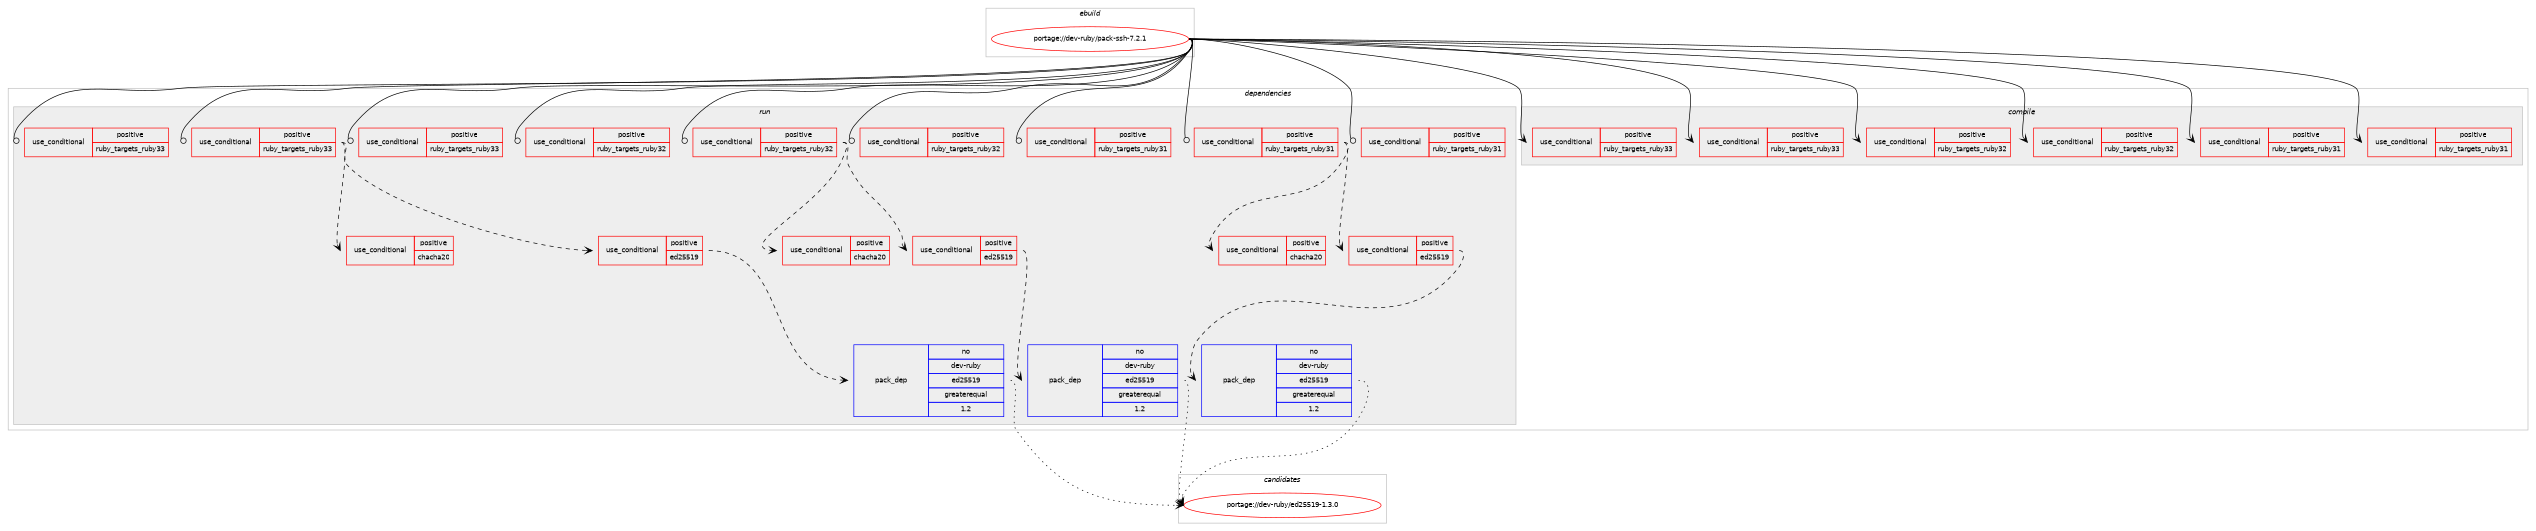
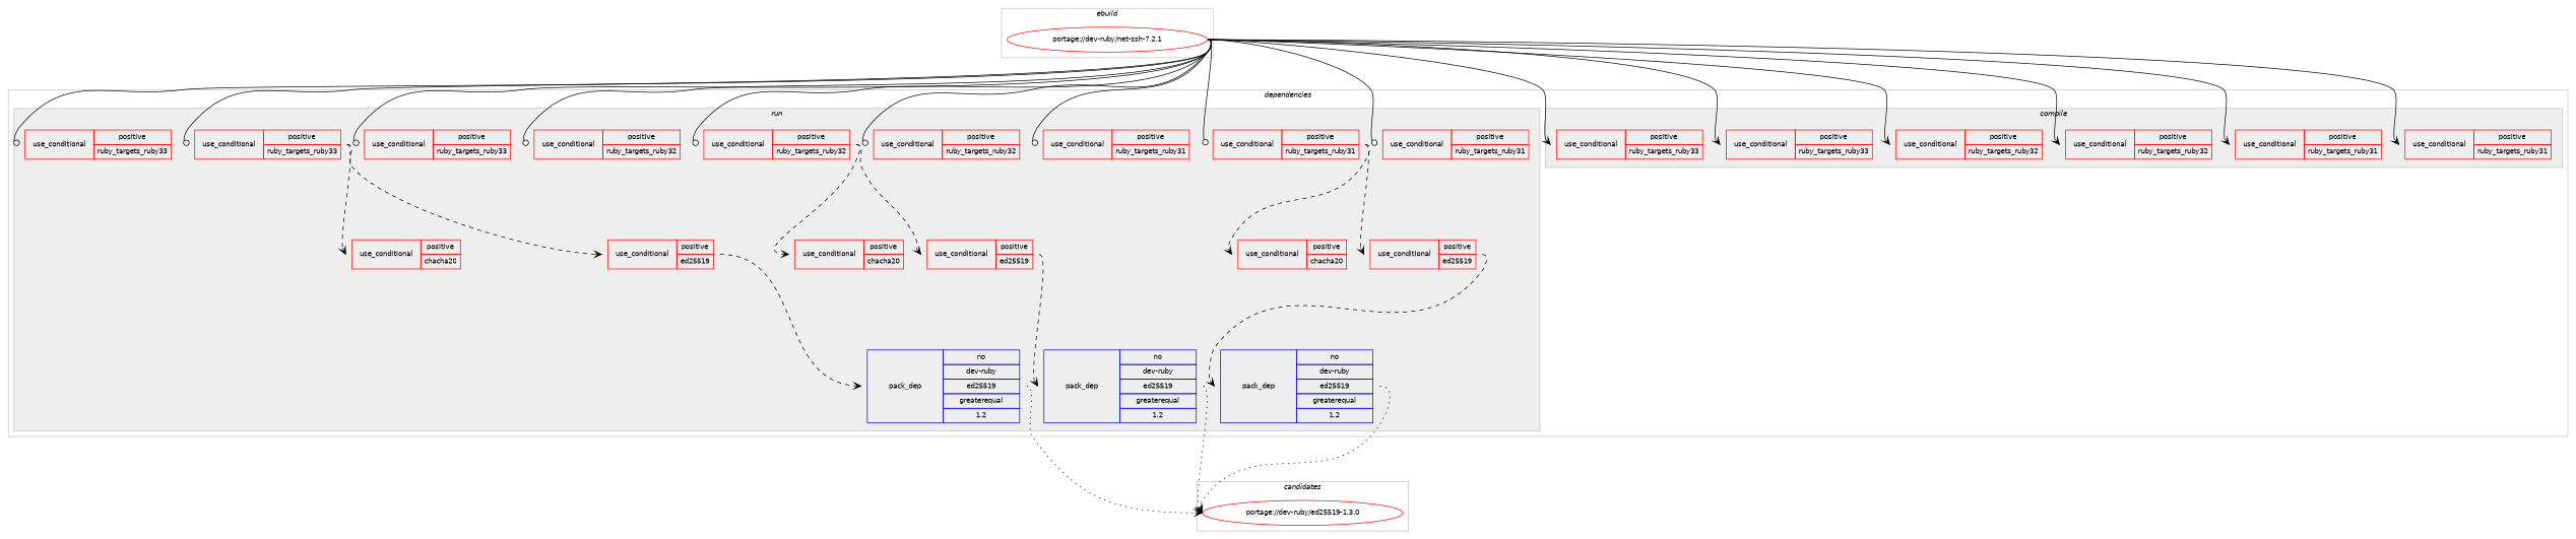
  digraph {
    compound=true
    concentrate=true
    fontname=Helvetica
    fontsize=10
    newrank=true
    rankdir=TB
    ranksep=1.5
    node [color=red fontname=Helvetica fontsize=10 shape=none]
    edge [arrowhead=vee headport=w style=solid tailport=e weight=20]
-   n1 [label="portage://dev-ruby/pack-ssh-7.2.1" width=4 shape=""]
+   n1 [label="portage://dev-ruby/net-ssh-7.2.1" width=4 shape=""]
    n2 [label=<<TABLE BORDER="0" CELLBORDER="1" CELLSPACING="0" CELLPADDING="4"><TR><TD ROWSPAN="3" CELLPADDING="10">use_conditional</TD></TR><TR><TD>positive</TD></TR><TR><TD>ruby_targets_ruby31</TD></TR></TABLE>>]
    n3 [label=<<TABLE BORDER="0" CELLBORDER="1" CELLSPACING="0" CELLPADDING="4"><TR><TD ROWSPAN="3" CELLPADDING="10">use_conditional</TD></TR><TR><TD>positive</TD></TR><TR><TD>ruby_targets_ruby31</TD></TR></TABLE>>]
    n4 [label=<<TABLE BORDER="0" CELLBORDER="1" CELLSPACING="0" CELLPADDING="4"><TR><TD ROWSPAN="3" CELLPADDING="10">use_conditional</TD></TR><TR><TD>positive</TD></TR><TR><TD>ruby_targets_ruby32</TD></TR></TABLE>>]
    n5 [label=<<TABLE BORDER="0" CELLBORDER="1" CELLSPACING="0" CELLPADDING="4"><TR><TD ROWSPAN="3" CELLPADDING="10">use_conditional</TD></TR><TR><TD>positive</TD></TR><TR><TD>ruby_targets_ruby32</TD></TR></TABLE>>]
    n6 [label=<<TABLE BORDER="0" CELLBORDER="1" CELLSPACING="0" CELLPADDING="4"><TR><TD ROWSPAN="3" CELLPADDING="10">use_conditional</TD></TR><TR><TD>positive</TD></TR><TR><TD>ruby_targets_ruby33</TD></TR></TABLE>>]
    n7 [label=<<TABLE BORDER="0" CELLBORDER="1" CELLSPACING="0" CELLPADDING="4"><TR><TD ROWSPAN="3" CELLPADDING="10">use_conditional</TD></TR><TR><TD>positive</TD></TR><TR><TD>ruby_targets_ruby33</TD></TR></TABLE>>]
    n8 [label=<<TABLE BORDER="0" CELLBORDER="1" CELLSPACING="0" CELLPADDING="4"><TR><TD ROWSPAN="3" CELLPADDING="10">use_conditional</TD></TR><TR><TD>positive</TD></TR><TR><TD>ruby_targets_ruby31</TD></TR></TABLE>>]
    n9 [label=<<TABLE BORDER="0" CELLBORDER="1" CELLSPACING="0" CELLPADDING="4"><TR><TD ROWSPAN="3" CELLPADDING="10">use_conditional</TD></TR><TR><TD>positive</TD></TR><TR><TD>chacha20</TD></TR></TABLE>>]
    n10 [color=blue label=<<TABLE BORDER="0" CELLBORDER="1" CELLSPACING="0" CELLPADDING="4" WIDTH="220"><TR><TD ROWSPAN="6" CELLPADDING="30">pack_dep</TD></TR><TR><TD WIDTH="110">no</TD></TR><TR><TD>dev-ruby</TD></TR><TR><TD>ed25519</TD></TR><TR><TD>greaterequal</TD></TR><TR><TD>1.2</TD></TR></TABLE>>]
    n11 [label=<<TABLE BORDER="0" CELLBORDER="1" CELLSPACING="0" CELLPADDING="4"><TR><TD ROWSPAN="3" CELLPADDING="10">use_conditional</TD></TR><TR><TD>positive</TD></TR><TR><TD>ed25519</TD></TR></TABLE>>]
    n12 [label=<<TABLE BORDER="0" CELLBORDER="1" CELLSPACING="0" CELLPADDING="4"><TR><TD ROWSPAN="3" CELLPADDING="10">use_conditional</TD></TR><TR><TD>positive</TD></TR><TR><TD>ruby_targets_ruby31</TD></TR></TABLE>>]
    n13 [label=<<TABLE BORDER="0" CELLBORDER="1" CELLSPACING="0" CELLPADDING="4"><TR><TD ROWSPAN="3" CELLPADDING="10">use_conditional</TD></TR><TR><TD>positive</TD></TR><TR><TD>ruby_targets_ruby31</TD></TR></TABLE>>]
    n14 [label=<<TABLE BORDER="0" CELLBORDER="1" CELLSPACING="0" CELLPADDING="4"><TR><TD ROWSPAN="3" CELLPADDING="10">use_conditional</TD></TR><TR><TD>positive</TD></TR><TR><TD>ruby_targets_ruby32</TD></TR></TABLE>>]
    n15 [label=<<TABLE BORDER="0" CELLBORDER="1" CELLSPACING="0" CELLPADDING="4"><TR><TD ROWSPAN="3" CELLPADDING="10">use_conditional</TD></TR><TR><TD>positive</TD></TR><TR><TD>chacha20</TD></TR></TABLE>>]
    n16 [color=blue label=<<TABLE BORDER="0" CELLBORDER="1" CELLSPACING="0" CELLPADDING="4" WIDTH="220"><TR><TD ROWSPAN="6" CELLPADDING="30">pack_dep</TD></TR><TR><TD WIDTH="110">no</TD></TR><TR><TD>dev-ruby</TD></TR><TR><TD>ed25519</TD></TR><TR><TD>greaterequal</TD></TR><TR><TD>1.2</TD></TR></TABLE>>]
    n17 [label=<<TABLE BORDER="0" CELLBORDER="1" CELLSPACING="0" CELLPADDING="4"><TR><TD ROWSPAN="3" CELLPADDING="10">use_conditional</TD></TR><TR><TD>positive</TD></TR><TR><TD>ed25519</TD></TR></TABLE>>]
    n18 [label=<<TABLE BORDER="0" CELLBORDER="1" CELLSPACING="0" CELLPADDING="4"><TR><TD ROWSPAN="3" CELLPADDING="10">use_conditional</TD></TR><TR><TD>positive</TD></TR><TR><TD>ruby_targets_ruby32</TD></TR></TABLE>>]
    n19 [label=<<TABLE BORDER="0" CELLBORDER="1" CELLSPACING="0" CELLPADDING="4"><TR><TD ROWSPAN="3" CELLPADDING="10">use_conditional</TD></TR><TR><TD>positive</TD></TR><TR><TD>ruby_targets_ruby32</TD></TR></TABLE>>]
    n20 [label=<<TABLE BORDER="0" CELLBORDER="1" CELLSPACING="0" CELLPADDING="4"><TR><TD ROWSPAN="3" CELLPADDING="10">use_conditional</TD></TR><TR><TD>positive</TD></TR><TR><TD>ruby_targets_ruby33</TD></TR></TABLE>>]
    n21 [label=<<TABLE BORDER="0" CELLBORDER="1" CELLSPACING="0" CELLPADDING="4"><TR><TD ROWSPAN="3" CELLPADDING="10">use_conditional</TD></TR><TR><TD>positive</TD></TR><TR><TD>chacha20</TD></TR></TABLE>>]
    n22 [color=blue label=<<TABLE BORDER="0" CELLBORDER="1" CELLSPACING="0" CELLPADDING="4" WIDTH="220"><TR><TD ROWSPAN="6" CELLPADDING="30">pack_dep</TD></TR><TR><TD WIDTH="110">no</TD></TR><TR><TD>dev-ruby</TD></TR><TR><TD>ed25519</TD></TR><TR><TD>greaterequal</TD></TR><TR><TD>1.2</TD></TR></TABLE>>]
    n23 [label=<<TABLE BORDER="0" CELLBORDER="1" CELLSPACING="0" CELLPADDING="4"><TR><TD ROWSPAN="3" CELLPADDING="10">use_conditional</TD></TR><TR><TD>positive</TD></TR><TR><TD>ed25519</TD></TR></TABLE>>]
    n24 [label=<<TABLE BORDER="0" CELLBORDER="1" CELLSPACING="0" CELLPADDING="4"><TR><TD ROWSPAN="3" CELLPADDING="10">use_conditional</TD></TR><TR><TD>positive</TD></TR><TR><TD>ruby_targets_ruby33</TD></TR></TABLE>>]
    n25 [label=<<TABLE BORDER="0" CELLBORDER="1" CELLSPACING="0" CELLPADDING="4"><TR><TD ROWSPAN="3" CELLPADDING="10">use_conditional</TD></TR><TR><TD>positive</TD></TR><TR><TD>ruby_targets_ruby33</TD></TR></TABLE>>]
    n26 [label="portage://dev-ruby/ed25519-1.3.0" width=4 shape=""]
    subgraph cluster_1 {
      color=gray
      label=<<i>ebuild</i>>
      rank=same
      n1
    }
    subgraph cluster_2 {
      color=gray
      label=<<i>dependencies</i>>
      subgraph cluster_3 {
        color=gray
        fillcolor="#eeeeee"
        label=<<i>compile</i>>
        style=filled
        subgraph sub_4 {
          color=gray
          fillcolor="#eeeeee"
          label=<<i>compile</i>>
          style=filled
          n2
        }
        subgraph sub_5 {
          color=gray
          fillcolor="#eeeeee"
          label=<<i>compile</i>>
          style=filled
          n3
        }
        subgraph sub_6 {
          color=gray
          fillcolor="#eeeeee"
          label=<<i>compile</i>>
          style=filled
          n4
        }
        subgraph sub_7 {
          color=gray
          fillcolor="#eeeeee"
          label=<<i>compile</i>>
          style=filled
          n5
        }
        subgraph sub_8 {
          color=gray
          fillcolor="#eeeeee"
          label=<<i>compile</i>>
          style=filled
          n6
        }
        subgraph sub_9 {
          color=gray
          fillcolor="#eeeeee"
          label=<<i>compile</i>>
          style=filled
          n7
        }
      }
      subgraph cluster_10 {
        color=gray
        fillcolor="#eeeeee"
        label=<<i>compile and run</i>>
        style=filled
      }
      subgraph cluster_11 {
        color=gray
        fillcolor="#eeeeee"
        label=<<i>run</i>>
        style=filled
        subgraph sub_12 {
          color=gray
          fillcolor="#eeeeee"
          label=<<i>run</i>>
          style=filled
          n8
        }
        subgraph sub_13 {
          color=gray
          fillcolor="#eeeeee"
          label=<<i>run</i>>
          style=filled
          n12
          subgraph sub_14 {
            color=gray
            fillcolor="#eeeeee"
            label=<<i>run</i>>
            style=filled
            n9
          }
          subgraph sub_15 {
            color=gray
            fillcolor="#eeeeee"
            label=<<i>run</i>>
            style=filled
            n11
            subgraph sub_16 {
              color=gray
              fillcolor="#eeeeee"
              label=<<i>run</i>>
              style=filled
              n10
            }
          }
        }
        subgraph sub_17 {
          color=gray
          fillcolor="#eeeeee"
          label=<<i>run</i>>
          style=filled
          n13
        }
        subgraph sub_18 {
          color=gray
          fillcolor="#eeeeee"
          label=<<i>run</i>>
          style=filled
          n14
        }
        subgraph sub_19 {
          color=gray
          fillcolor="#eeeeee"
          label=<<i>run</i>>
          style=filled
          n18
          subgraph sub_20 {
            color=gray
            fillcolor="#eeeeee"
            label=<<i>run</i>>
            style=filled
            n15
          }
          subgraph sub_21 {
            color=gray
            fillcolor="#eeeeee"
            label=<<i>run</i>>
            style=filled
            n17
            subgraph sub_22 {
              color=gray
              fillcolor="#eeeeee"
              label=<<i>run</i>>
              style=filled
              n16
            }
          }
        }
        subgraph sub_23 {
          color=gray
          fillcolor="#eeeeee"
          label=<<i>run</i>>
          style=filled
          n19
        }
        subgraph sub_24 {
          color=gray
          fillcolor="#eeeeee"
          label=<<i>run</i>>
          style=filled
          n20
        }
        subgraph sub_25 {
          color=gray
          fillcolor="#eeeeee"
          label=<<i>run</i>>
          style=filled
          n24
          subgraph sub_26 {
            color=gray
            fillcolor="#eeeeee"
            label=<<i>run</i>>
            style=filled
            n21
          }
          subgraph sub_27 {
            color=gray
            fillcolor="#eeeeee"
            label=<<i>run</i>>
            style=filled
            n23
            subgraph sub_28 {
              color=gray
              fillcolor="#eeeeee"
              label=<<i>run</i>>
              style=filled
              n22
            }
          }
        }
        subgraph sub_29 {
          color=gray
          fillcolor="#eeeeee"
          label=<<i>run</i>>
          style=filled
          n25
        }
      }
    }
    subgraph cluster_30 {
      color=gray
      label=<<i>candidates</i>>
      rank=same
      subgraph sub_31 {
        color=black
        label=<<i>candidates</i>>
        nodesep=1
        rank=same
        n26
      }
      subgraph sub_32 {
        color=black
        label=<<i>candidates</i>>
        nodesep=1
        rank=same
        n26
      }
      subgraph sub_33 {
        color=black
        label=<<i>candidates</i>>
        nodesep=1
        rank=same
        n26
      }
    }
    n1 -> n2
    n1 -> n3
    n1 -> n4
    n1 -> n5
    n1 -> n6
    n1 -> n7
    n1 -> n8 [arrowhead=odot]
    n1 -> n12 [arrowhead=odot]
    n1 -> n13 [arrowhead=odot]
    n1 -> n14 [arrowhead=odot]
    n1 -> n18 [arrowhead=odot]
    n1 -> n19 [arrowhead=odot]
    n1 -> n20 [arrowhead=odot]
    n1 -> n24 [arrowhead=odot]
    n1 -> n25 [arrowhead=odot]
    n10 -> n26 [style=dotted weight=100]
    n11 -> n10 [style=dashed]
    n12 -> n9 [style=dashed]
    n12 -> n11 [style=dashed]
    n16 -> n26 [style=dotted weight=100]
    n17 -> n16 [style=dashed]
    n18 -> n15 [style=dashed]
    n18 -> n17 [style=dashed]
    n22 -> n26 [style=dotted weight=100]
    n23 -> n22 [style=dashed]
    n24 -> n21 [style=dashed]
    n24 -> n23 [style=dashed]
  }
